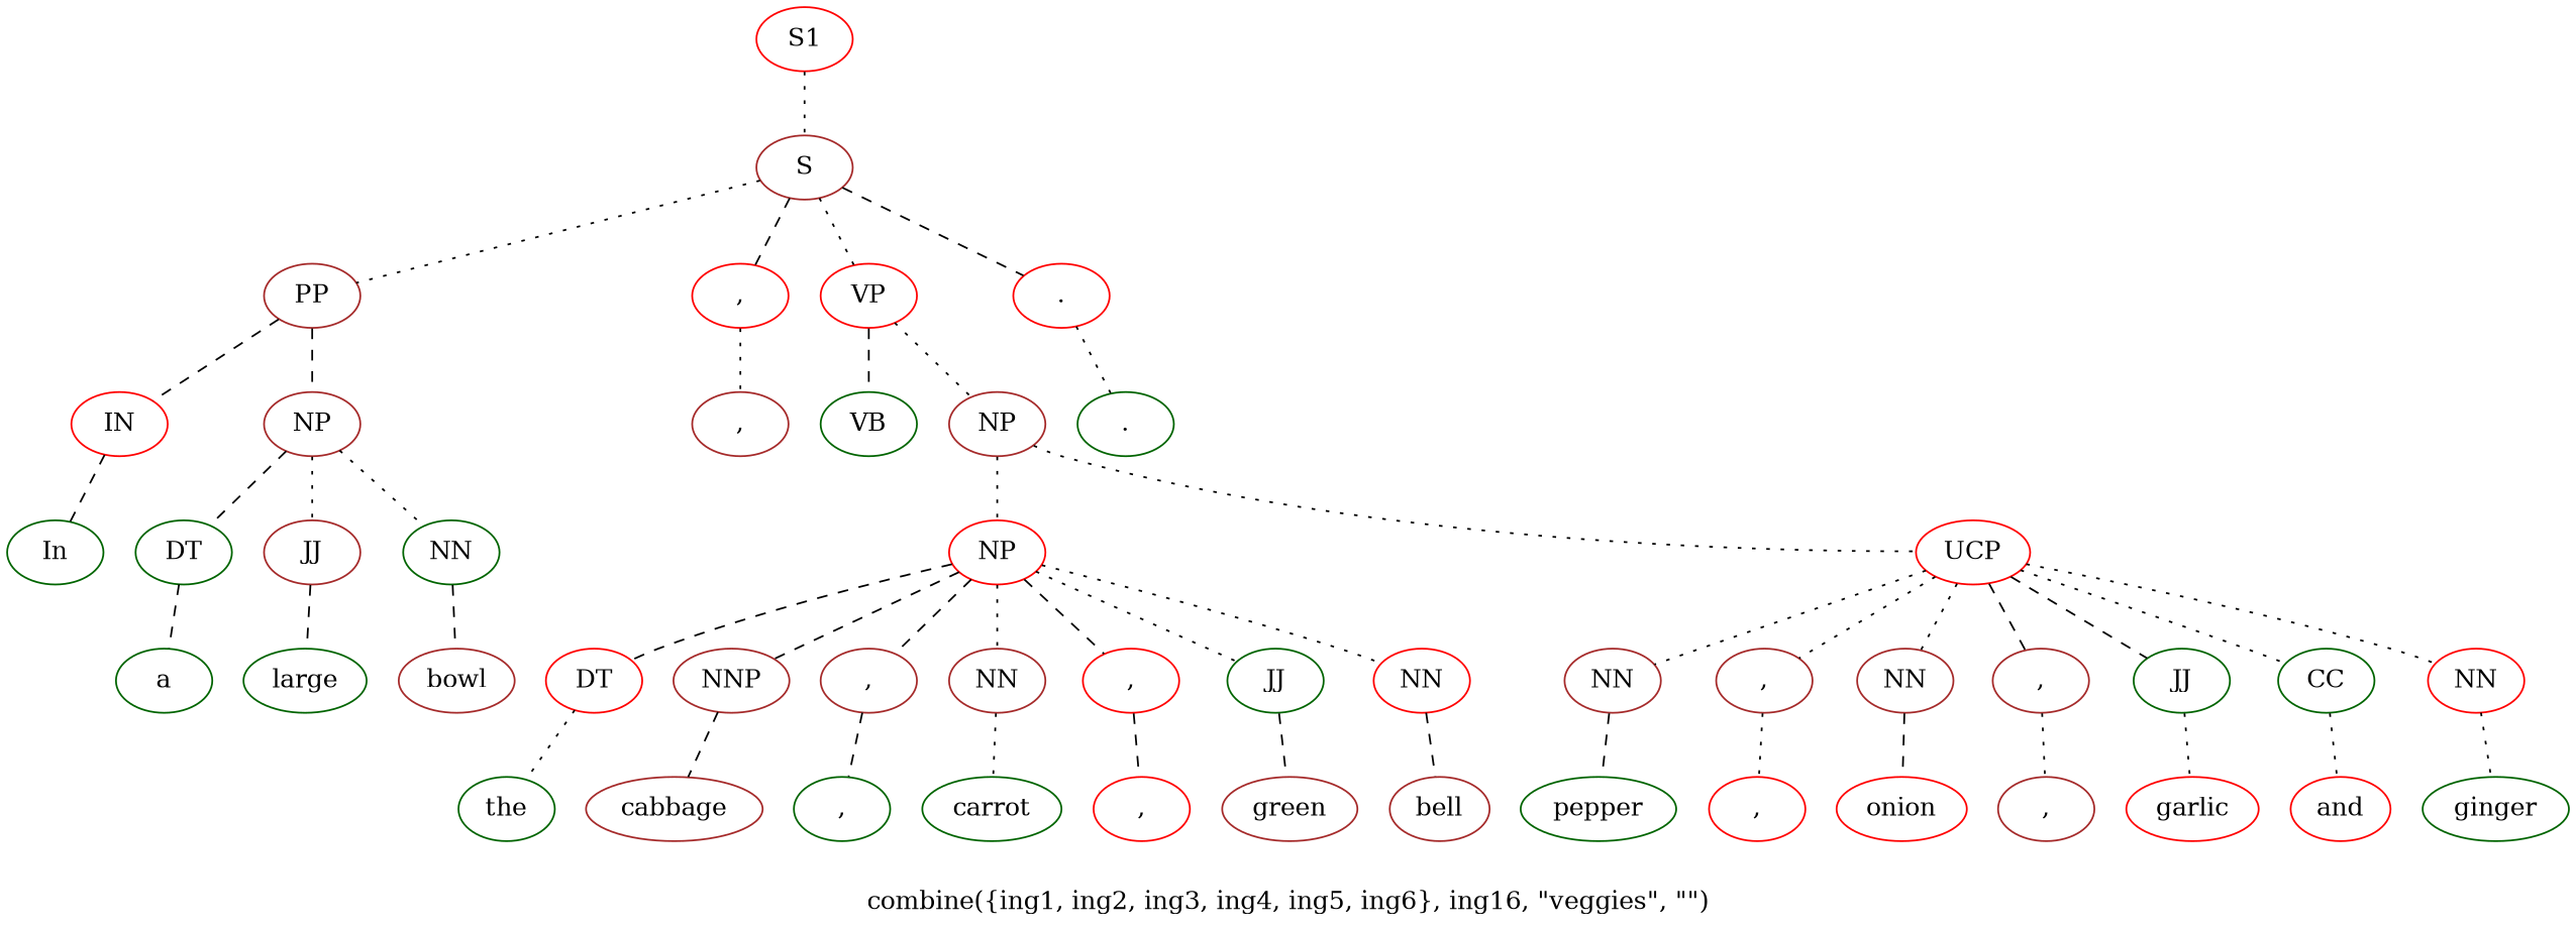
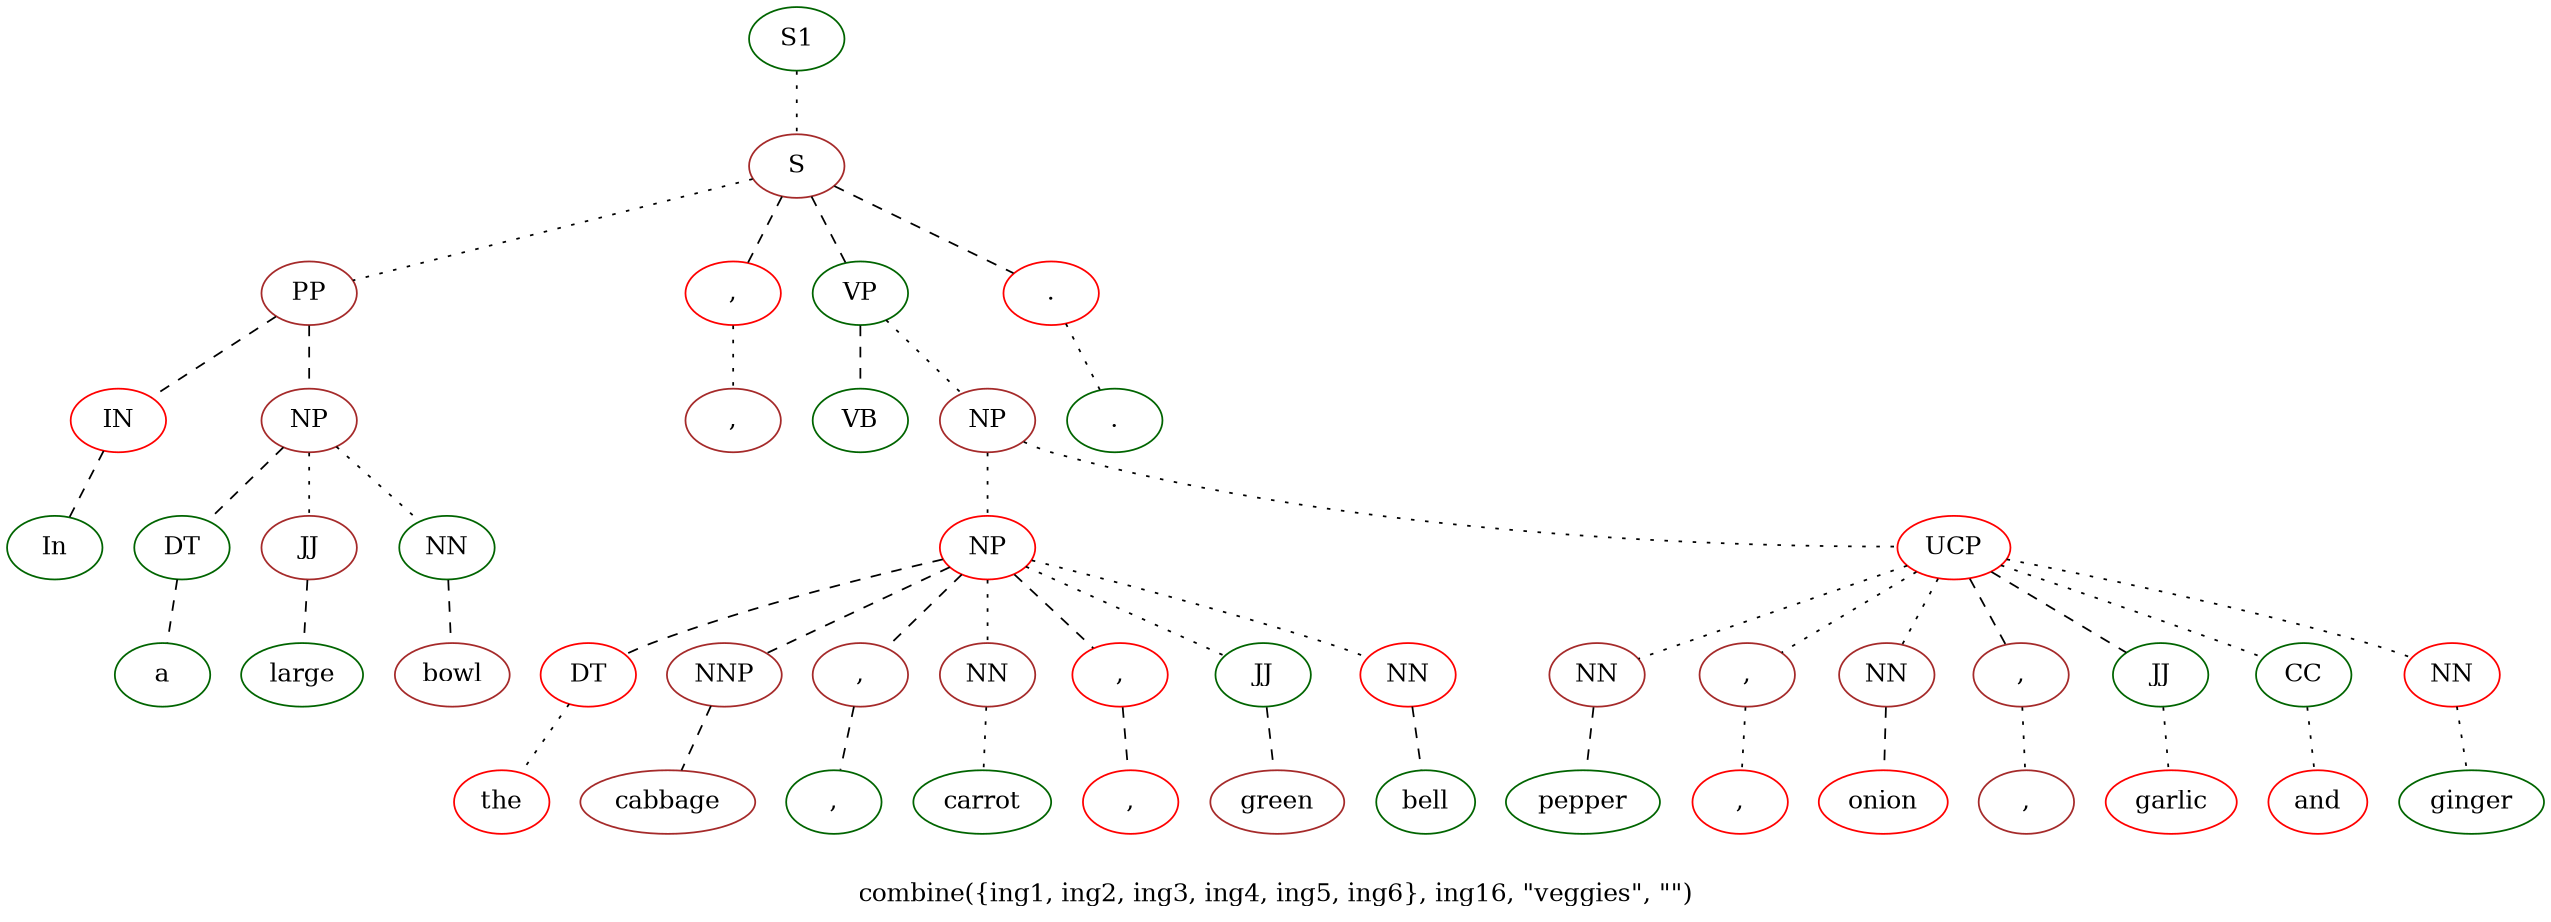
  graph {
    label="combine({ing1, ing2, ing3, ing4, ing5, ing6}, ing16, \"veggies\", \"\")"
    node [color=brown]
    edge [style=dotted]
-   n1 [color=red label=S1]
+   n1 [color=darkgreen label=S1]
    n2 [label=S]
    n3 [label=PP]
    n4 [color=red label=","]
-   n5 [color=red label=VP]
+   n5 [color=darkgreen label=VP]
    n6 [color=red label="."]
    n7 [color=red label=IN]
    n8 [label=NP]
    n9 [label=","]
    n10 [color=darkgreen label=VB]
    n11 [label=NP]
    n12 [color=darkgreen label="."]
    n13 [color=darkgreen label=In]
    n14 [color=darkgreen label=DT]
    n15 [label=JJ]
    n16 [color=darkgreen label=NN]
    n17 [color=darkgreen label=a]
    n18 [color=darkgreen label=large]
    n19 [label=bowl]
    n20 [color=red label=NP]
    n21 [color=red label=UCP]
    n22 [color=red label=DT]
    n23 [label=NNP]
    n24 [label=","]
    n25 [label=NN]
    n26 [color=red label=","]
    n27 [color=darkgreen label=JJ]
    n28 [color=red label=NN]
    n29 [label=NN]
    n30 [label=","]
    n31 [label=NN]
    n32 [label=","]
    n33 [color=darkgreen label=JJ]
    n34 [color=darkgreen label=CC]
    n35 [color=red label=NN]
-   n36 [color=darkgreen label=the]
+   n36 [color=red label=the]
    n37 [label=cabbage]
    n38 [color=darkgreen label=","]
    n39 [color=darkgreen label=carrot]
    n40 [color=red label=","]
    n41 [label=green]
-   n42 [label=bell]
+   n42 [color=darkgreen label=bell]
    n43 [color=darkgreen label=pepper]
    n44 [color=red label=","]
    n45 [color=red label=onion]
    n46 [label=","]
    n47 [color=red label=garlic]
    n48 [color=red label=and]
    n49 [color=darkgreen label=ginger]
    n1 -- n2
    n2 -- n3
    n2 -- n4 [style=dashed]
-   n2 -- n5
+   n2 -- n5 [style=dashed]
    n2 -- n6 [style=dashed]
    n3 -- n7 [style=dashed]
    n3 -- n8 [style=dashed]
    n4 -- n9
    n5 -- n10 [style=dashed]
    n5 -- n11
    n6 -- n12
    n7 -- n13 [style=dashed]
    n8 -- n14 [style=dashed]
    n8 -- n15
    n8 -- n16
    n11 -- n20
    n11 -- n21
    n14 -- n17 [style=dashed]
    n15 -- n18 [style=dashed]
    n16 -- n19 [style=dashed]
    n20 -- n22 [style=dashed]
    n20 -- n23 [style=dashed]
    n20 -- n24 [style=dashed]
    n20 -- n25
    n20 -- n26 [style=dashed]
    n20 -- n27
    n20 -- n28
    n21 -- n29
    n21 -- n30
    n21 -- n31
    n21 -- n32 [style=dashed]
    n21 -- n33 [style=dashed]
    n21 -- n34
    n21 -- n35
    n22 -- n36
    n23 -- n37 [style=dashed]
    n24 -- n38 [style=dashed]
    n25 -- n39
    n26 -- n40 [style=dashed]
    n27 -- n41 [style=dashed]
    n28 -- n42 [style=dashed]
    n29 -- n43 [style=dashed]
    n30 -- n44
    n31 -- n45 [style=dashed]
    n32 -- n46
    n33 -- n47
    n34 -- n48
    n35 -- n49
  }
